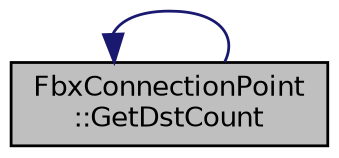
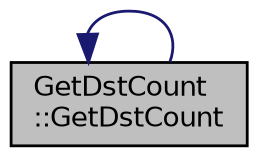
  digraph {
    rankdir=LR
-   n1 [color=black fillcolor=grey75 fontcolor=black fontname=Helvetica fontsize=10 height=0.2 label="FbxConnectionPoint\l::GetDstCount" shape=record style=filled width=0.4]
+   n1 [color=black fillcolor=grey75 fontcolor=black fontname=Helvetica fontsize=10 height=0.2 label="GetDstCount\l::GetDstCount" shape=record style=filled width=0.4]
    n1 -> n1 [color=midnightblue dir=back fontname=Helvetica fontsize=10 labelfontname=Helvetica labelfontsize=10 style=solid]
  }
